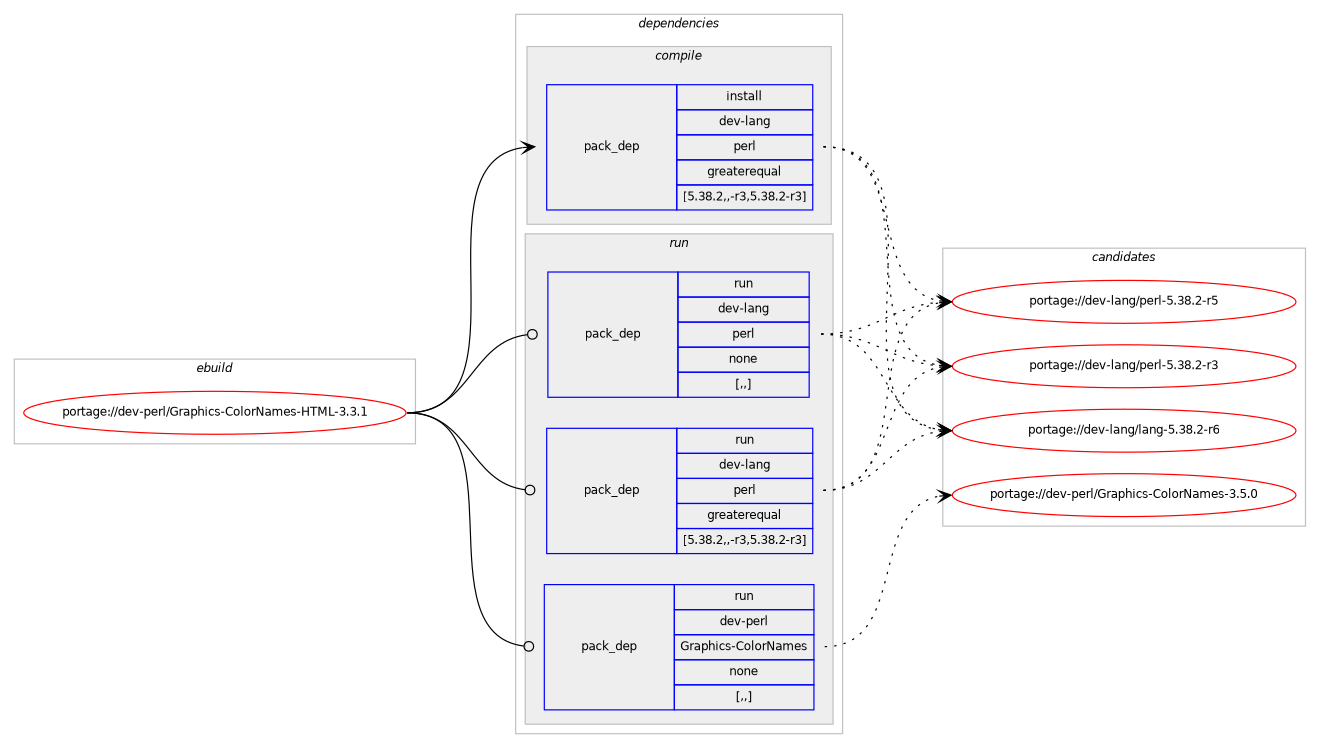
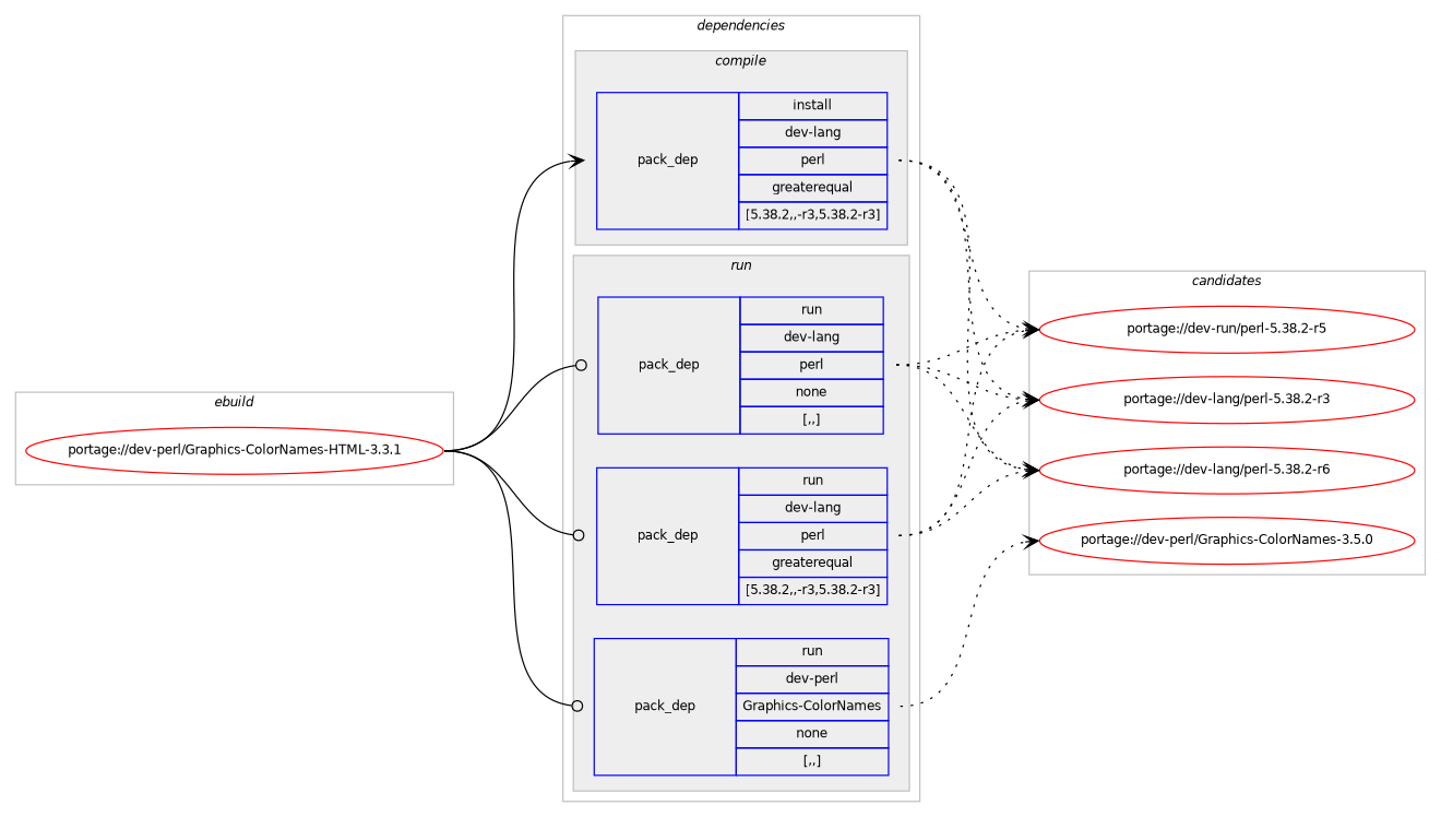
  digraph {
    compound=true
    concentrate=true
    fontname=Helvetica
    fontsize=10
    newrank=true
    rankdir=LR
    ranksep=1.5
    node [color=red fontname=Helvetica fontsize=10]
    edge [arrowhead=vee headport=w style=dotted tailport=e weight=100]
    n1 [label="portage://dev-perl/Graphics-ColorNames-HTML-3.3.1" width=4]
    n2 [color=blue label=<<TABLE BORDER="0" CELLBORDER="1" CELLSPACING="0" CELLPADDING="4" WIDTH="220"><TR><TD ROWSPAN="6" CELLPADDING="30">pack_dep</TD></TR><TR><TD WIDTH="110">install</TD></TR><TR><TD>dev-lang</TD></TR><TR><TD>perl</TD></TR><TR><TD>greaterequal</TD></TR><TR><TD>[5.38.2,,-r3,5.38.2-r3]</TD></TR></TABLE>> shape=none]
    n3 [color=blue label=<<TABLE BORDER="0" CELLBORDER="1" CELLSPACING="0" CELLPADDING="4" WIDTH="220"><TR><TD ROWSPAN="6" CELLPADDING="30">pack_dep</TD></TR><TR><TD WIDTH="110">run</TD></TR><TR><TD>dev-lang</TD></TR><TR><TD>perl</TD></TR><TR><TD>greaterequal</TD></TR><TR><TD>[5.38.2,,-r3,5.38.2-r3]</TD></TR></TABLE>> shape=none]
    n4 [color=blue label=<<TABLE BORDER="0" CELLBORDER="1" CELLSPACING="0" CELLPADDING="4" WIDTH="220"><TR><TD ROWSPAN="6" CELLPADDING="30">pack_dep</TD></TR><TR><TD WIDTH="110">run</TD></TR><TR><TD>dev-lang</TD></TR><TR><TD>perl</TD></TR><TR><TD>none</TD></TR><TR><TD>[,,]</TD></TR></TABLE>> shape=none]
    n5 [color=blue label=<<TABLE BORDER="0" CELLBORDER="1" CELLSPACING="0" CELLPADDING="4" WIDTH="220"><TR><TD ROWSPAN="6" CELLPADDING="30">pack_dep</TD></TR><TR><TD WIDTH="110">run</TD></TR><TR><TD>dev-perl</TD></TR><TR><TD>Graphics-ColorNames</TD></TR><TR><TD>none</TD></TR><TR><TD>[,,]</TD></TR></TABLE>> shape=none]
-   n6 [label="portage://dev-lang/lang-5.38.2-r6" width=4]
-   n7 [label="portage://dev-lang/perl-5.38.2-r5" width=4]
+   n6 [label="portage://dev-lang/perl-5.38.2-r6" width=4]
+   n7 [label="portage://dev-run/perl-5.38.2-r5" width=4]
    n8 [label="portage://dev-lang/perl-5.38.2-r3" width=4]
    n9 [label="portage://dev-perl/Graphics-ColorNames-3.5.0" width=4]
    subgraph cluster_1 {
      color=gray
      label=<<i>ebuild</i>>
      n1
    }
    subgraph cluster_2 {
      color=gray
      label=<<i>dependencies</i>>
      subgraph cluster_3 {
        color=gray
        fillcolor="#eeeeee"
        label=<<i>compile</i>>
        style=filled
        subgraph sub_4 {
          color=gray
          fillcolor="#eeeeee"
          label=<<i>compile</i>>
          style=filled
          n2
        }
      }
      subgraph cluster_5 {
        color=gray
        fillcolor="#eeeeee"
        label=<<i>compile and run</i>>
        style=filled
      }
      subgraph cluster_6 {
        color=gray
        fillcolor="#eeeeee"
        label=<<i>run</i>>
        style=filled
        subgraph sub_7 {
          color=gray
          fillcolor="#eeeeee"
          label=<<i>run</i>>
          style=filled
          n3
        }
        subgraph sub_8 {
          color=gray
          fillcolor="#eeeeee"
          label=<<i>run</i>>
          style=filled
          n4
        }
        subgraph sub_9 {
          color=gray
          fillcolor="#eeeeee"
          label=<<i>run</i>>
          style=filled
          n5
        }
      }
    }
    subgraph cluster_10 {
      color=gray
      label=<<i>candidates</i>>
      rank=same
      subgraph sub_11 {
        color=black
        label=<<i>candidates</i>>
        nodesep=1
        rank=same
        n6
        n7
        n8
      }
      subgraph sub_12 {
        color=black
        label=<<i>candidates</i>>
        nodesep=1
        rank=same
        n6
        n7
        n8
      }
      subgraph sub_13 {
        color=black
        label=<<i>candidates</i>>
        nodesep=1
        rank=same
        n6
        n7
        n8
      }
      subgraph sub_14 {
        color=black
        label=<<i>candidates</i>>
        nodesep=1
        rank=same
        n9
      }
    }
    n1 -> n2 [style=solid weight=20]
    n1 -> n3 [arrowhead=odot style=solid weight=20]
    n1 -> n4 [arrowhead=odot style=solid weight=20]
    n1 -> n5 [arrowhead=odot style=solid weight=20]
    n2 -> n6
    n2 -> n7
    n2 -> n8
    n3 -> n6
    n3 -> n7
    n3 -> n8
    n4 -> n6
    n4 -> n7
    n4 -> n8
    n5 -> n9
  }
